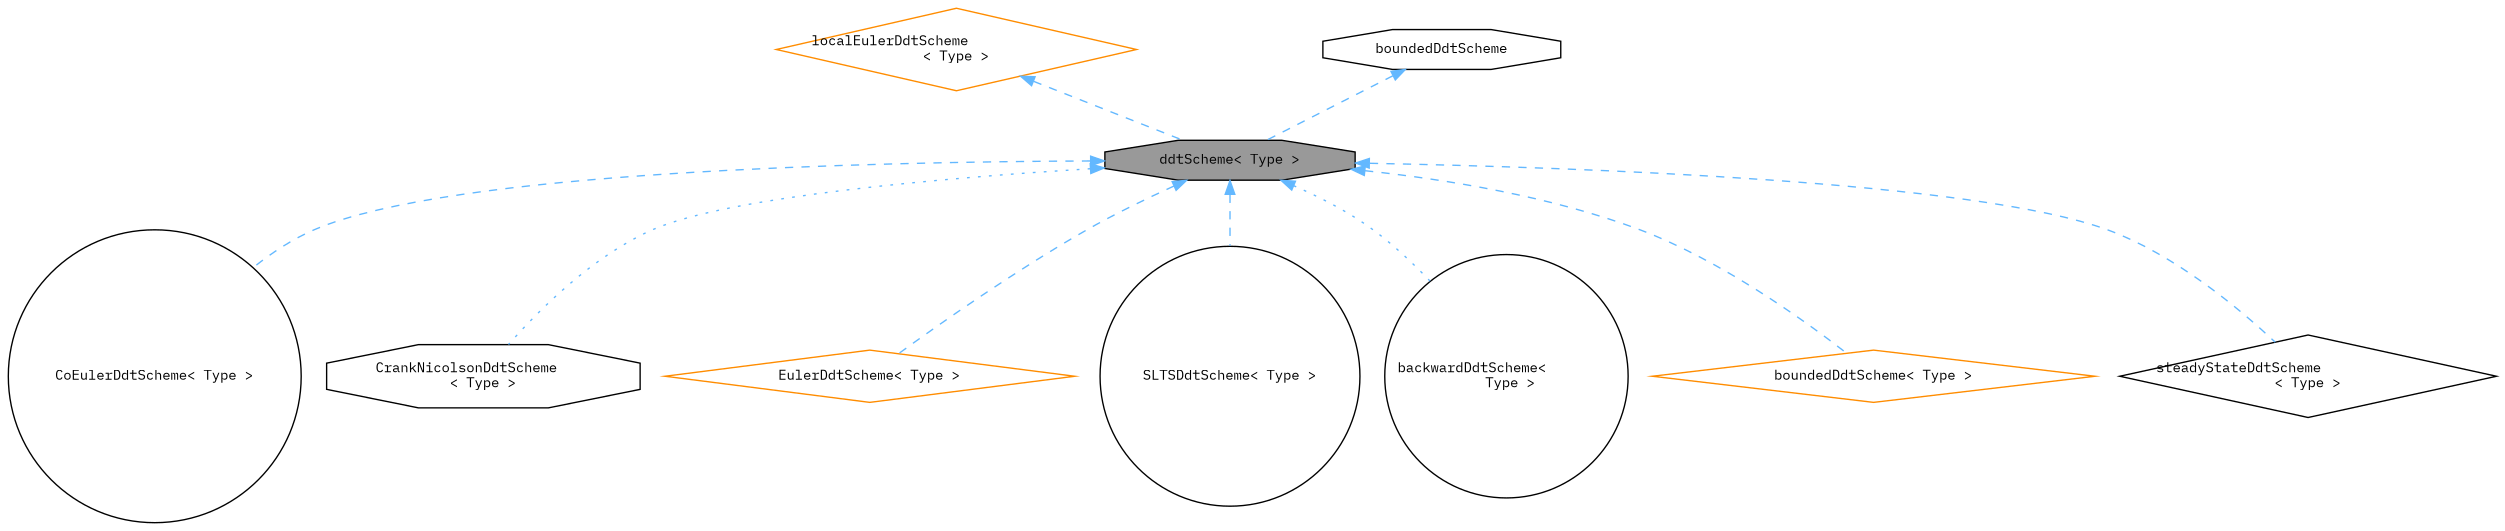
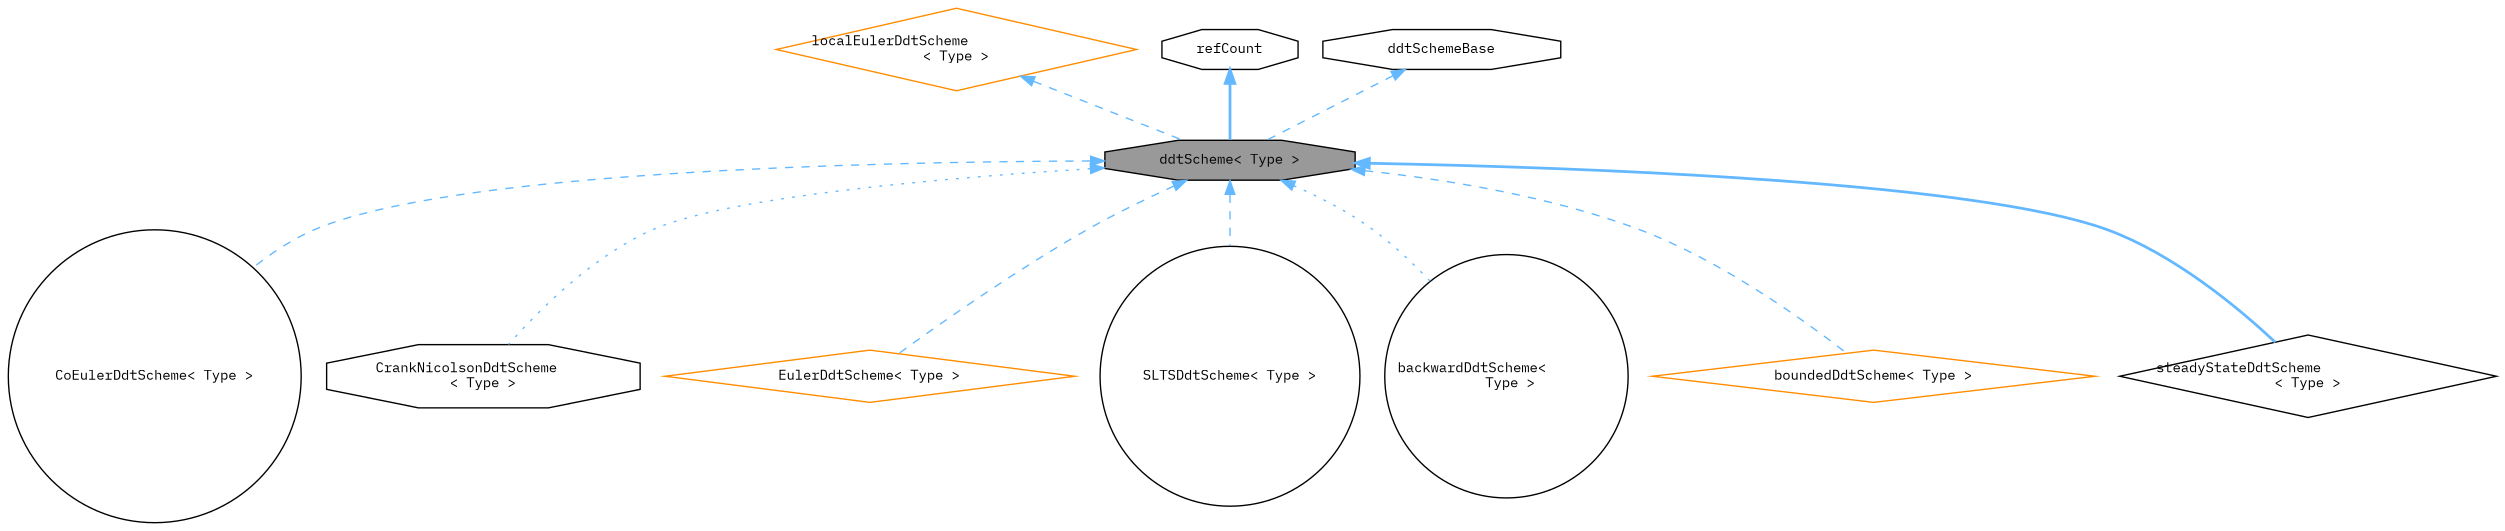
  digraph {
    fontname="IBM Plex Mono"
    rankdir=TB
    node [color=black fillcolor=white fontname="IBM Plex Mono" fontsize=10 shape=octagon style=filled]
    edge [color=steelblue1 dir=back fontname="IBM Plex Mono" fontsize=10 labelfontname=Helvetica labelfontsize=10 style=dashed]
    n1 [fillcolor=grey60 fontcolor=black height=0.2 label="ddtScheme\< Type \>" width=0.4]
    n2 [height=0.2 label="CoEulerDdtScheme\< Type \>" shape=circle width=0.4]
    n3 [height=0.2 label="CrankNicolsonDdtScheme\l\< Type \>" width=0.4]
    n4 [color=darkorange height=0.2 label="EulerDdtScheme\< Type \>" shape=diamond width=0.4]
    n5 [height=0.2 label="SLTSDdtScheme\< Type \>" shape=circle width=0.4]
    n6 [height=0.2 label="backwardDdtScheme\<\l Type \>" shape=circle width=0.4]
    n7 [color=darkorange height=0.2 label="boundedDdtScheme\< Type \>" shape=diamond width=0.4]
    n8 [height=0.2 label="steadyStateDdtScheme\l\< Type \>" shape=diamond width=0.4]
    n9 [color=darkorange height=0.2 label="localEulerDdtScheme\l\< Type \>" shape=diamond width=0.4]
-   n11 [height=0.2 label=boundedDdtScheme width=0.4]
+   n10 [height=0.2 label=refCount width=0.4]
+   n11 [height=0.2 label=ddtSchemeBase width=0.4]
    n1 -> n2
    n1 -> n3 [style=dotted]
    n1 -> n4
    n1 -> n5
    n1 -> n6 [style=dotted]
    n1 -> n7
-   n1 -> n8
+   n1 -> n8 [style=bold]
    n9 -> n1
+   n10 -> n1 [style=bold]
    n11 -> n1
  }
